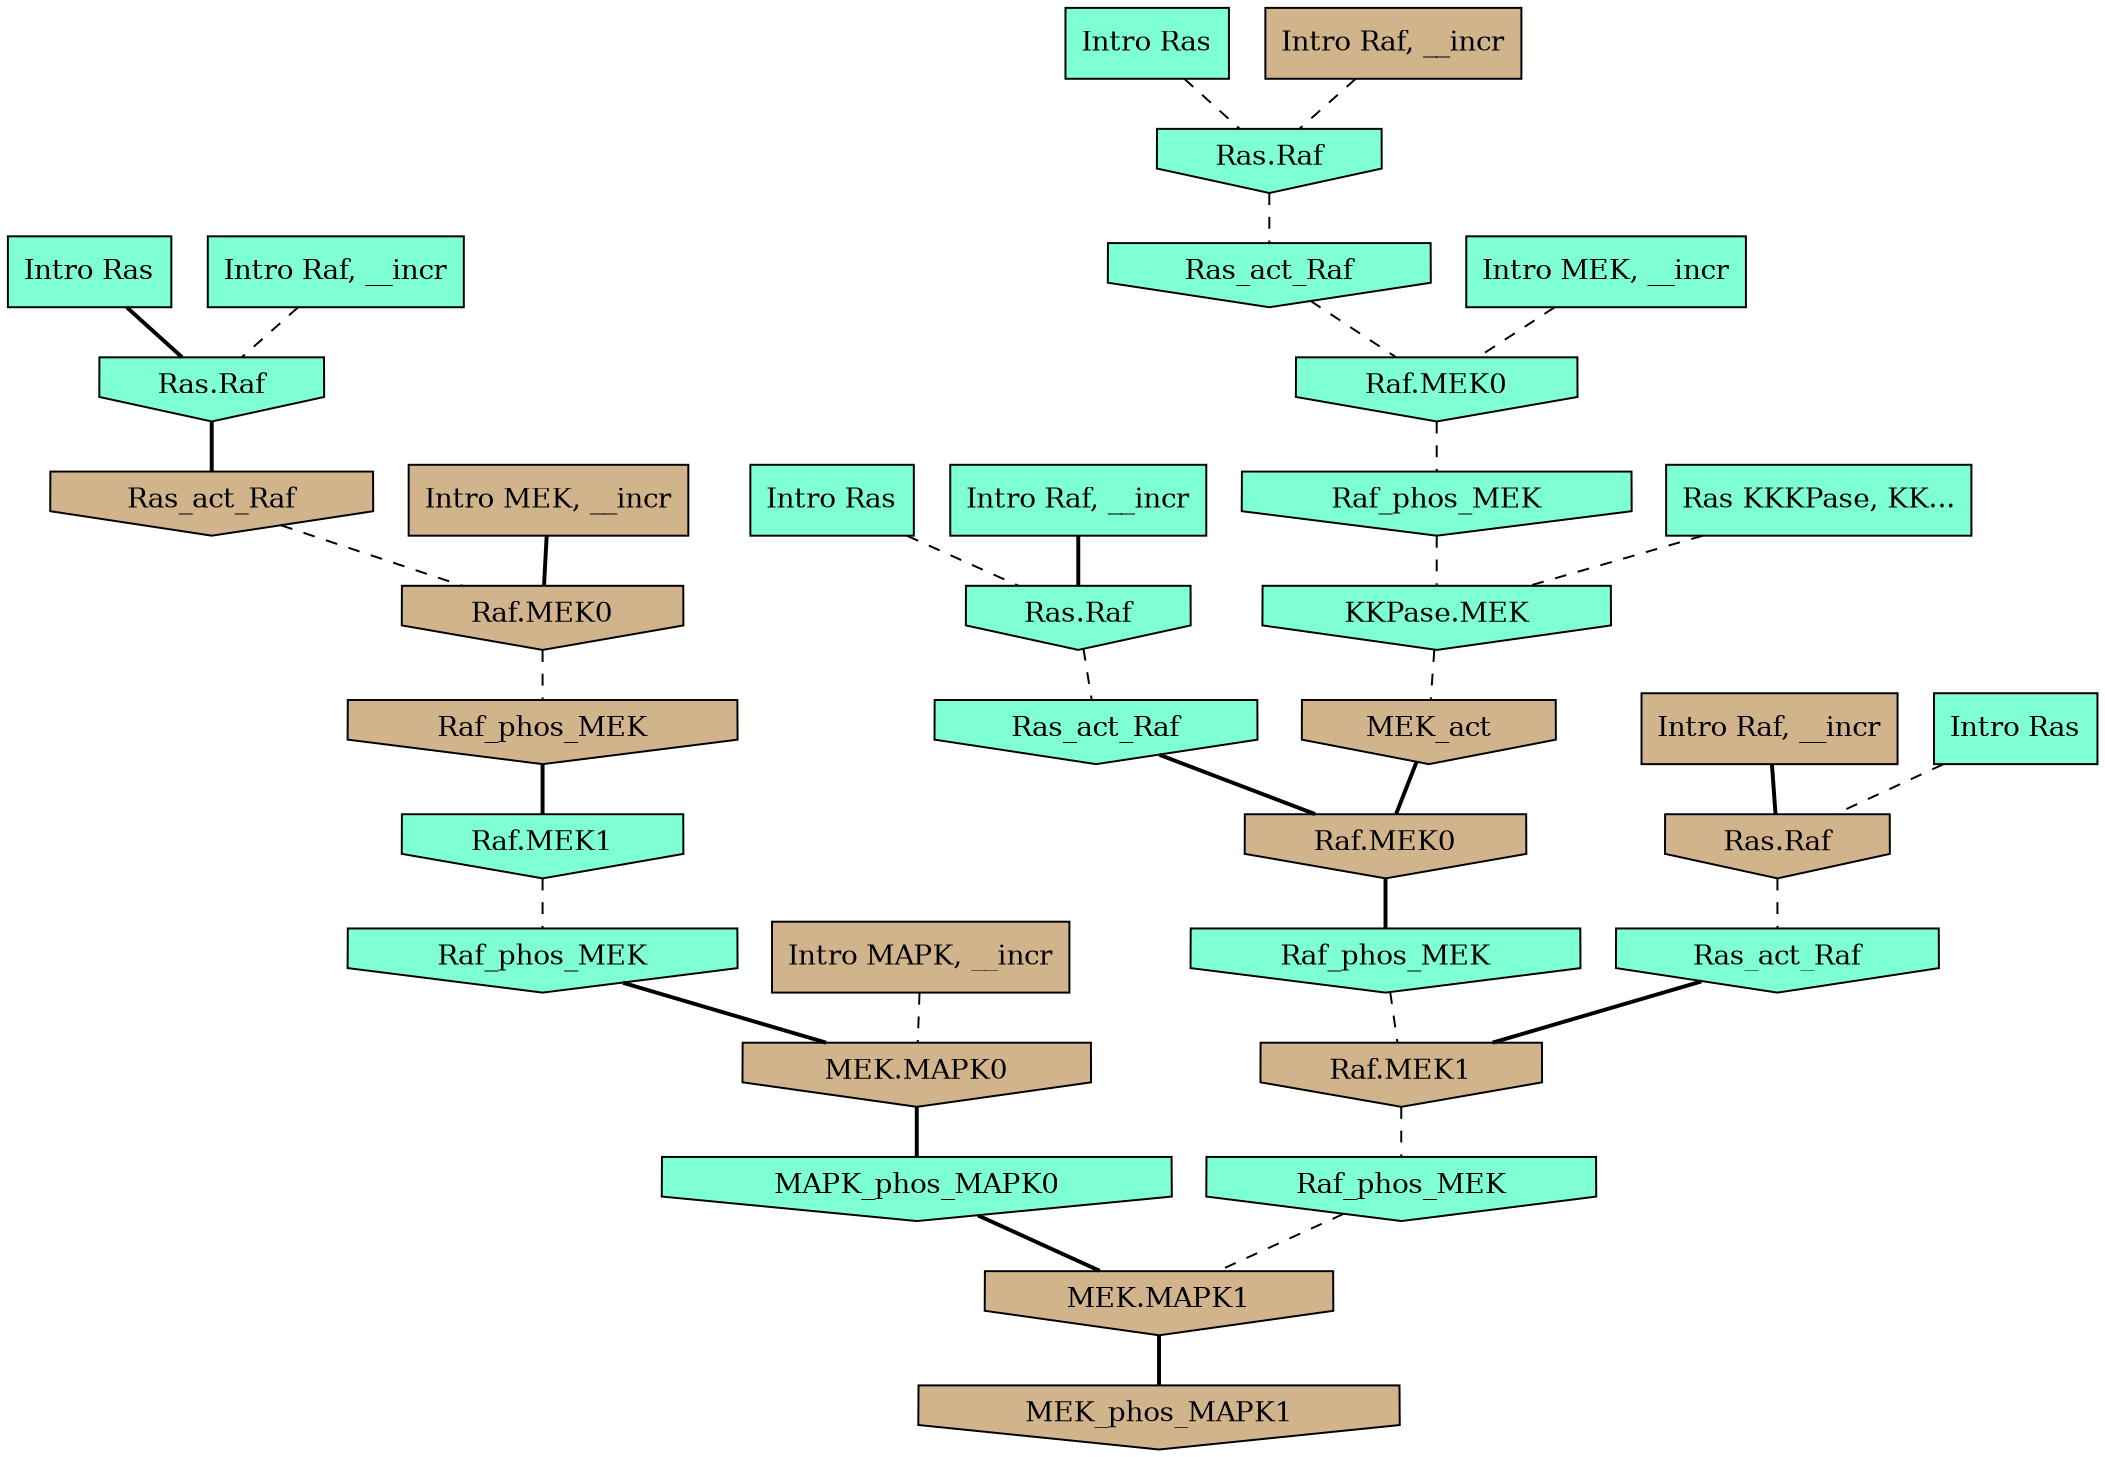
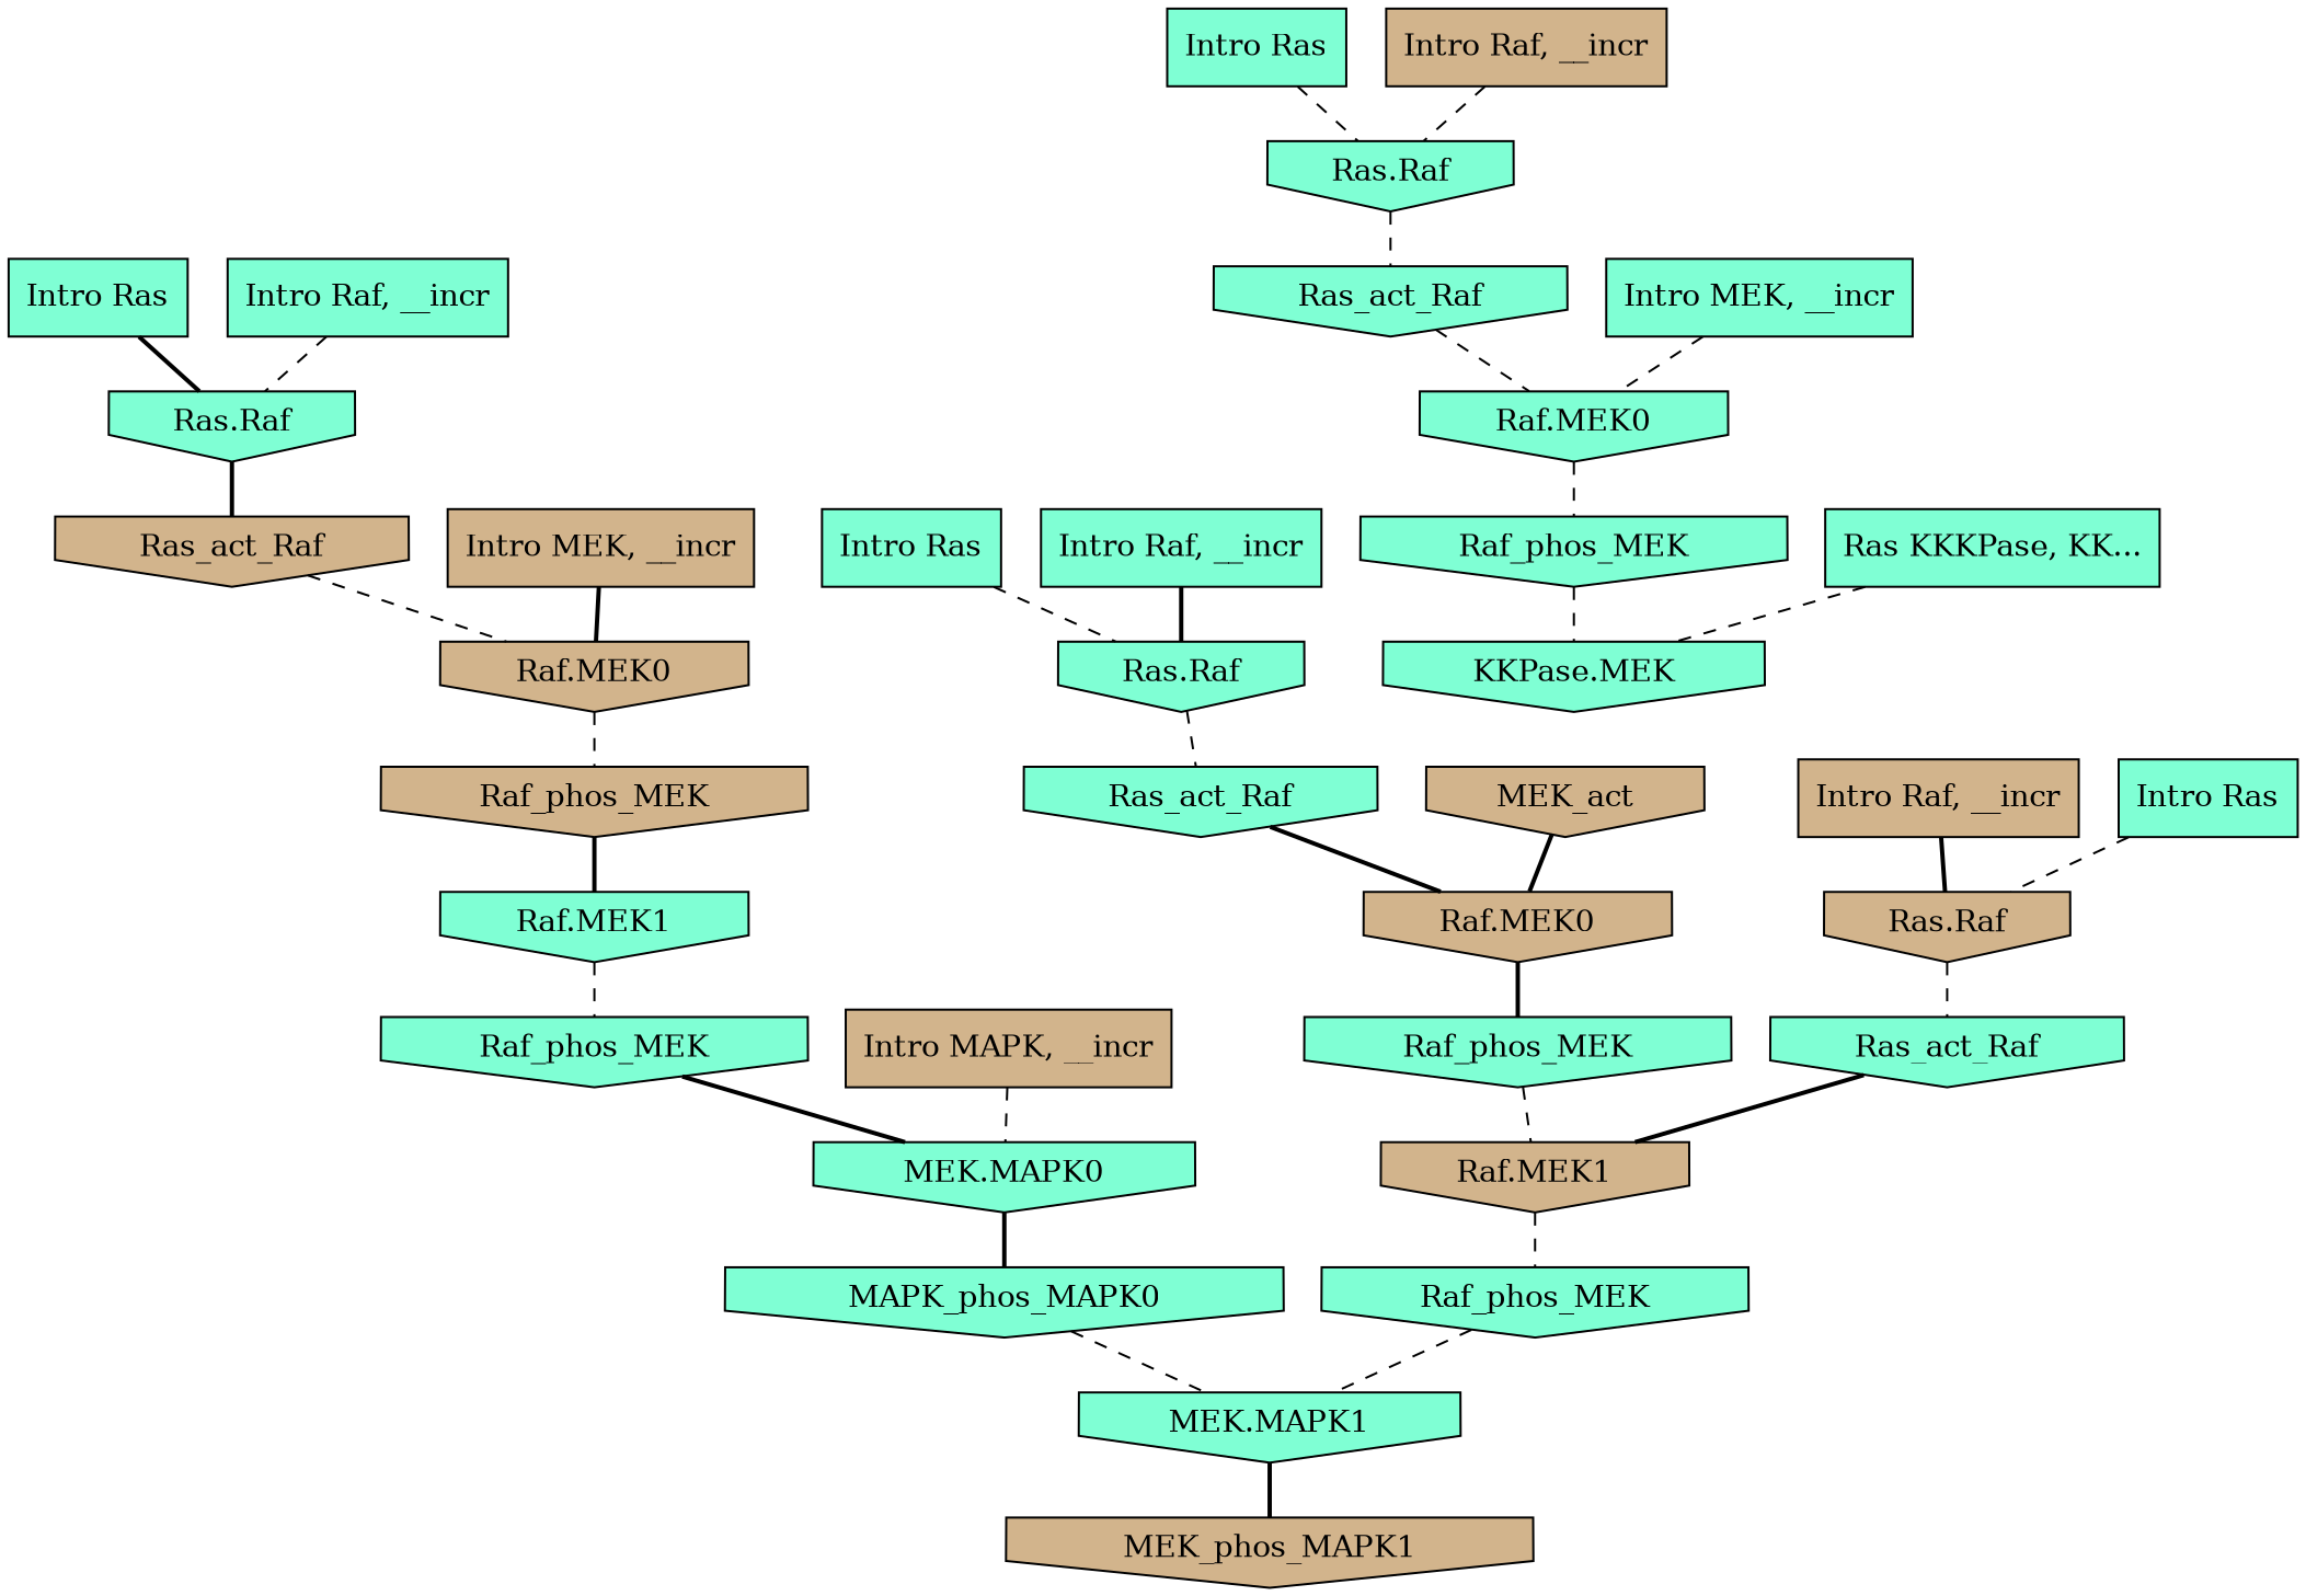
  digraph {
    fontname="DejaVu Serif"
    rankdir=TB
    ranksep=0.30
    node [fillcolor=aquamarine fontname="DejaVu Serif" shape=invhouse style=filled]
    edge [color="0.000 0.000 0.000" dir=none fontname="DejaVu Serif" style=dashed]
    n1 [label="Intro Ras" shape=rectangle]
    n2 [label="Ras.Raf"]
    n3 [label=Ras_act_Raf]
    n4 [label="Intro Ras" shape=rectangle]
    n5 [label="Ras.Raf"]
    n6 [label=Ras_act_Raf]
    n7 [label="Intro Ras" shape=rectangle]
    n8 [label="Ras.Raf"]
    n9 [fillcolor=tan label=Ras_act_Raf]
    n10 [label="Intro Ras" shape=rectangle]
    n11 [fillcolor=tan label="Ras.Raf"]
    n12 [label=Ras_act_Raf]
    n13 [fillcolor=tan label="Intro Raf, __incr" shape=rectangle]
    n14 [label="Intro Raf, __incr" shape=rectangle]
    n15 [fillcolor=tan label="Intro Raf, __incr" shape=rectangle]
    n16 [label="Intro Raf, __incr" shape=rectangle]
    n17 [label="Intro MEK, __incr" shape=rectangle]
    n18 [label="Raf.MEK0"]
    n19 [label=Raf_phos_MEK]
    n20 [fillcolor=tan label="Intro MEK, __incr" shape=rectangle]
    n21 [fillcolor=tan label="Raf.MEK0"]
    n22 [fillcolor=tan label=Raf_phos_MEK]
    n23 [fillcolor=tan label="Intro MAPK, __incr" shape=rectangle]
-   n24 [fillcolor=tan label="MEK.MAPK0"]
+   n24 [label="MEK.MAPK0"]
    n25 [label=MAPK_phos_MAPK0]
    n26 [label="Ras KKKPase, KK..." shape=rectangle]
    n27 [label="KKPase.MEK"]
    n28 [fillcolor=tan label=MEK_act]
    n29 [fillcolor=tan label="Raf.MEK0"]
    n30 [label=Raf_phos_MEK]
    n31 [label="Raf.MEK1"]
    n32 [fillcolor=tan label="Raf.MEK1"]
    n33 [label=Raf_phos_MEK]
-   n34 [fillcolor=tan label="MEK.MAPK1"]
+   n34 [label="MEK.MAPK1"]
    n35 [fillcolor=tan label=MEK_phos_MAPK1]
    n36 [label=Raf_phos_MEK]
    n1 -> n2
    n2 -> n3
    n3 -> n18
    n4 -> n5
    n5 -> n6
    n6 -> n29 [style=bold]
    n7 -> n8 [style=bold]
    n8 -> n9 [style=bold]
    n9 -> n21
    n10 -> n11
    n11 -> n12
    n12 -> n32 [style=bold]
    n13 -> n11 [style=bold]
    n14 -> n5 [style=bold]
    n15 -> n2
    n16 -> n8
    n17 -> n18
    n18 -> n19
    n19 -> n27
    n20 -> n21 [style=bold]
    n21 -> n22
    n22 -> n31 [style=bold]
    n23 -> n24
    n24 -> n25 [style=bold]
-   n25 -> n34 [style=bold]
+   n25 -> n34
    n26 -> n27
-   n27 -> n28
    n28 -> n29 [style=bold]
    n29 -> n30 [style=bold]
    n30 -> n32
    n31 -> n33
    n32 -> n36
    n33 -> n24 [style=bold]
    n34 -> n35 [style=bold]
    n36 -> n34
  }
